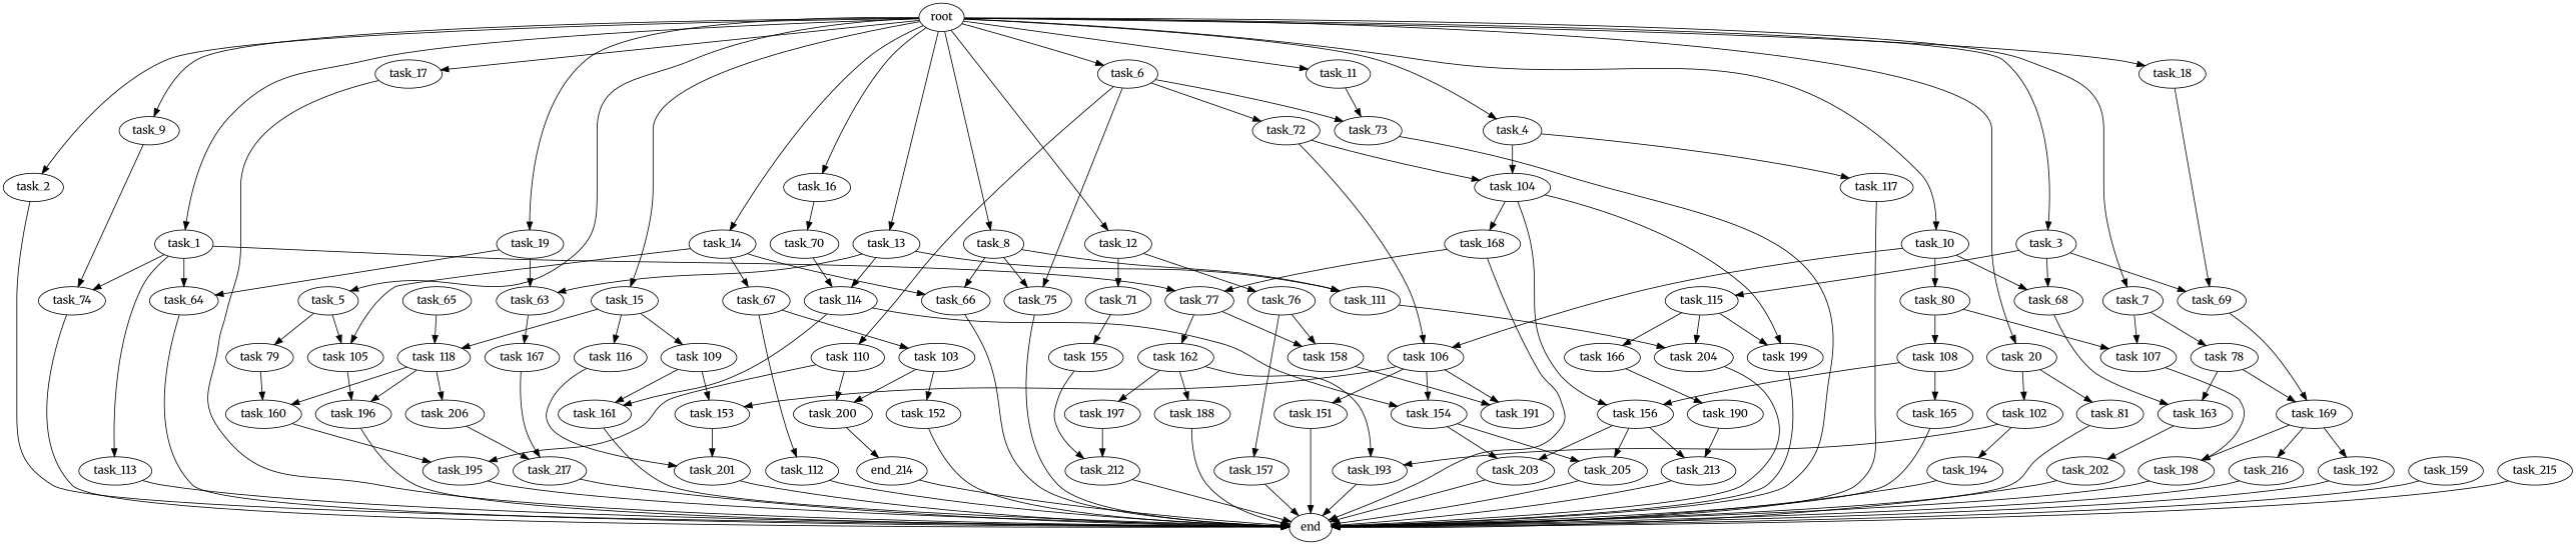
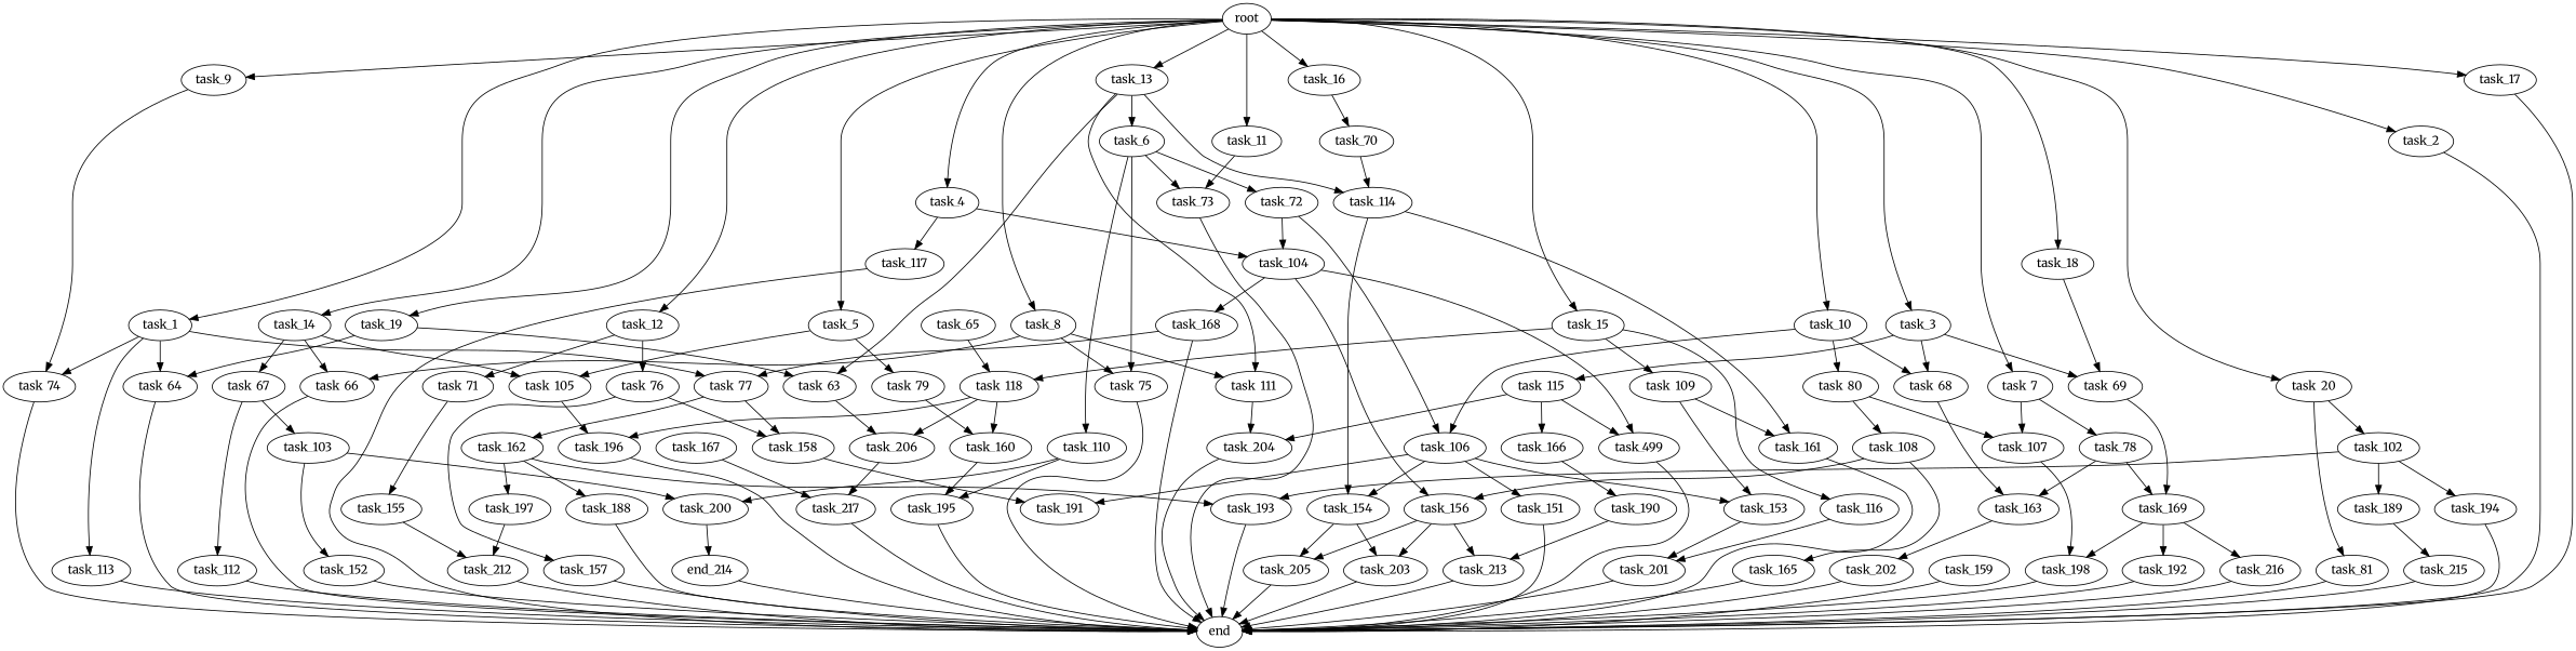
  digraph {
    fontname=Merriweather
    node [fontname=Merriweather]
    edge [fontname=Merriweather]
    n1 [label=end_214]
    end
    task_19
    task_64
    task_63
    task_167
    task_8
    task_66
    task_111
    task_75
    task_204
    task_104
    task_156
    task_168
-   task_199
+   task_199 [label=task_499]
    task_205
    task_203
    task_213
    task_77
    task_108
    task_165
    task_15
    task_109
    task_116
    task_118
    task_161
    task_153
    task_201
    task_196
    task_160
    task_206
    task_105
    task_18
    task_69
    task_169
    task_195
    task_154
    task_79
    task_16
    task_70
    task_114
    task_110
    task_200
    task_68
    task_163
    task_202
    task_162
    task_197
    task_193
    task_188
    task_212
    task_217
    task_74
    task_158
    task_191
    task_1
    task_113
    task_11
    task_73
    task_107
    task_198
    task_2
    task_10
    task_106
    task_80
    task_151
    task_166
    task_190
    task_81
    task_72
    task_17
    task_159
    task_155
    task_67
    task_103
    task_112
    task_152
    task_157
    task_12
    task_76
    task_71
    task_194
    task_9
    task_78
    task_192
    task_216
    task_65
    task_20
    task_102
+   task_189
    task_13
    task_3
    task_115
    task_5
    task_215
    task_14
    task_4
    task_117
    root
    task_6
    task_7
    n1 -> end
    task_19 -> task_64
    task_19 -> task_63
    task_64 -> end
-   task_63 -> task_167
+   task_63 -> task_206
    task_167 -> task_217
    task_8 -> task_66
    task_8 -> task_111
    task_8 -> task_75
    task_66 -> end
    task_111 -> task_204
    task_75 -> end
    task_204 -> end
    task_104 -> task_156
    task_104 -> task_168
    task_104 -> task_199
    task_156 -> task_205
    task_156 -> task_203
    task_156 -> task_213
    task_168 -> end
    task_168 -> task_77
    task_199 -> end
    task_205 -> end
    task_203 -> end
    task_213 -> end
    task_77 -> task_162
    task_77 -> task_158
    task_108 -> task_156
    task_108 -> task_165
    task_165 -> end
    task_15 -> task_109
    task_15 -> task_116
    task_15 -> task_118
    task_109 -> task_161
    task_109 -> task_153
    task_116 -> task_201
    task_118 -> task_196
    task_118 -> task_160
    task_118 -> task_206
    task_161 -> end
    task_153 -> task_201
    task_201 -> end
    task_196 -> end
    task_160 -> task_195
    task_206 -> task_217
    task_105 -> task_196
    task_18 -> task_69
    task_69 -> task_169
    task_169 -> task_198
    task_169 -> task_192
    task_169 -> task_216
    task_195 -> end
    task_154 -> task_205
    task_154 -> task_203
    task_79 -> task_160
    task_16 -> task_70
    task_70 -> task_114
    task_114 -> task_161
    task_114 -> task_154
    task_110 -> task_195
    task_110 -> task_200
    task_200 -> n1
    task_68 -> task_163
    task_163 -> task_202
    task_202 -> end
    task_162 -> task_197
    task_162 -> task_193
    task_162 -> task_188
    task_197 -> task_212
    task_193 -> end
    task_188 -> end
    task_212 -> end
    task_217 -> end
    task_74 -> end
    task_158 -> task_191
    task_1 -> task_64
    task_1 -> task_77
    task_1 -> task_74
    task_1 -> task_113
    task_113 -> end
    task_11 -> task_73
    task_73 -> end
    task_107 -> task_198
    task_198 -> end
    task_2 -> end
    task_10 -> task_68
    task_10 -> task_106
    task_10 -> task_80
    task_106 -> task_153
    task_106 -> task_154
    task_106 -> task_191
    task_106 -> task_151
    task_80 -> task_108
    task_80 -> task_107
    task_151 -> end
    task_166 -> task_190
    task_190 -> task_213
    task_81 -> end
    task_72 -> task_104
    task_72 -> task_106
    task_17 -> end
    task_159 -> end
    task_155 -> task_212
    task_67 -> task_103
    task_67 -> task_112
    task_103 -> task_200
    task_103 -> task_152
    task_112 -> end
    task_152 -> end
    task_157 -> end
    task_12 -> task_76
    task_12 -> task_71
    task_76 -> task_158
    task_76 -> task_157
    task_71 -> task_155
    task_194 -> end
    task_9 -> task_74
    task_78 -> task_169
    task_78 -> task_163
    task_192 -> end
    task_216 -> end
    task_65 -> task_118
    task_20 -> task_81
    task_20 -> task_102
    task_102 -> task_193
    task_102 -> task_194
+   task_102 -> task_189
+   task_189 -> task_215
    task_13 -> task_63
    task_13 -> task_111
    task_13 -> task_114
    task_3 -> task_69
    task_3 -> task_68
    task_3 -> task_115
    task_115 -> task_204
    task_115 -> task_199
    task_115 -> task_166
    task_5 -> task_105
    task_5 -> task_79
    task_215 -> end
    task_14 -> task_66
    task_14 -> task_105
    task_14 -> task_67
    task_4 -> task_104
    task_4 -> task_117
    task_117 -> end
    root -> task_19
    root -> task_8
    root -> task_15
    root -> task_18
    root -> task_16
    root -> task_1
    root -> task_11
    root -> task_2
    root -> task_10
    root -> task_17
    root -> task_12
    root -> task_9
    root -> task_20
    root -> task_13
    root -> task_3
    root -> task_5
    root -> task_14
    root -> task_4
-   root -> task_6
+   task_13 -> task_6
    root -> task_7
    task_6 -> task_75
    task_6 -> task_110
    task_6 -> task_73
    task_6 -> task_72
    task_7 -> task_107
    task_7 -> task_78
  }
